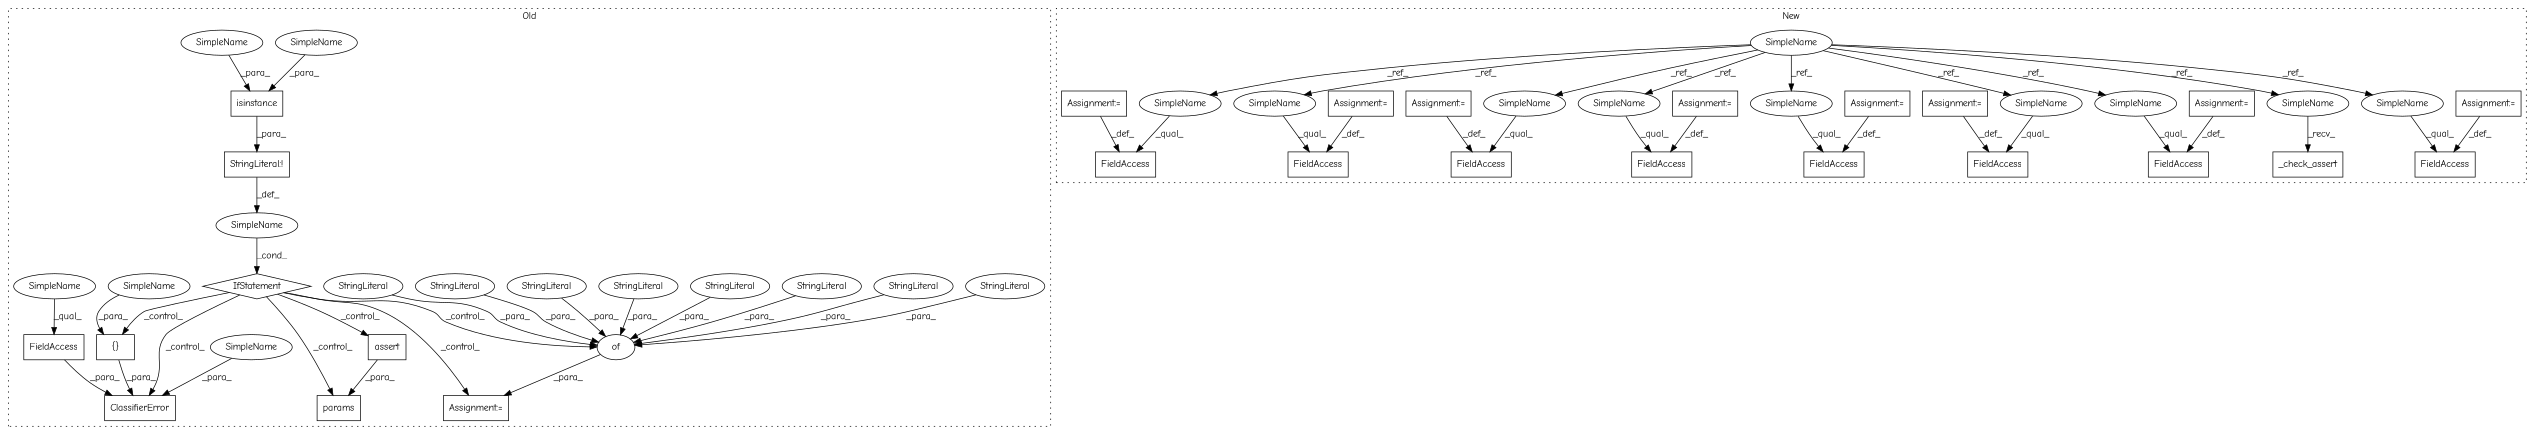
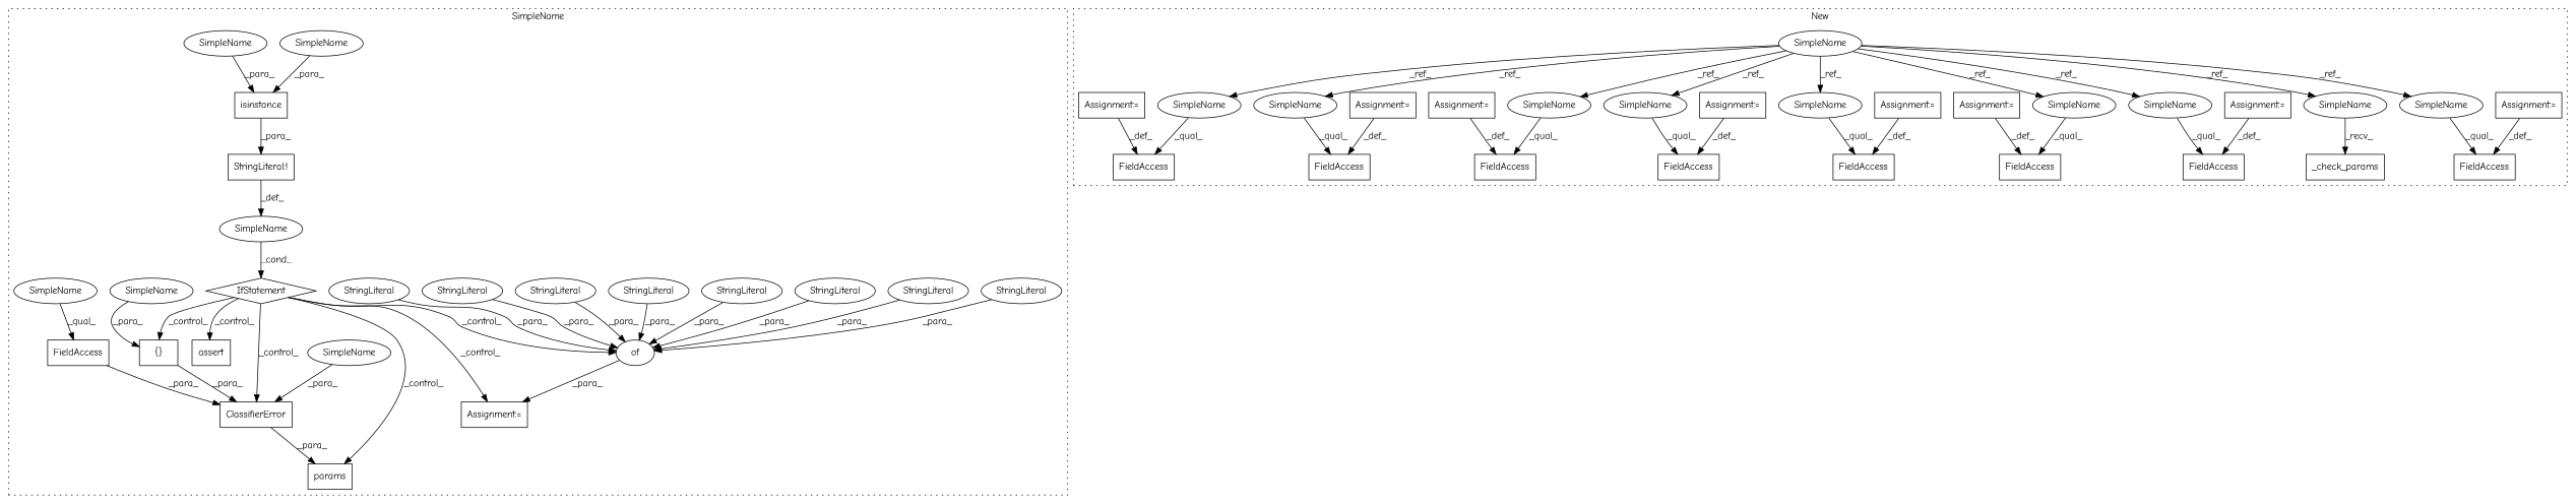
  digraph {
    fontname="Comic Neue"
    node [a=42 fontname="Comic Neue" l=4 s=16820 shape=ellipse]
    edge [fontname="Comic Neue"]
    n1 [a=32 l="3,1" label=of s="16900,17084"]
    n2 [a=45 l=12 label=StringLiteral s=17061]
    n3 [a=45 l=10 label=StringLiteral s=16927]
    n4 [a=45 l=12 label=StringLiteral s=16903]
    n5 [a=7 l=1 label="Assignment:=" s=16895 shape=box]
    n6 [a=38 l=1 label="StringLiteral:!" s=16745 shape=box]
    n7 [a=4 l="1,1" label="{}" s="16844,16864" shape=box]
    n8 [a=53 l=6 label=params s=16798 shape=box]
    n9 [a=6 l=7 label=assert s=17091 shape=box]
    n10 [a=25 l="4,2" label=IfStatement s="16741,16788" shape=diamond]
    n11 [label=SimpleName l="" s=""]
    n12 [a=32 l="11,1" label=isinstance s="16746,16787" shape=box]
    n13 [a=32 l="16,1" label=ClassifierError s="16804,16876" shape=box]
    n14 [a=22 l=14 label=FieldAccess shape=box]
    n15 [a=45 l=13 label=StringLiteral s=16997]
    n16 [a=45 l=15 label=StringLiteral s=16947]
    n17 [a=45 l=14 label=StringLiteral s=17023]
    n18 [a=45 l=10 label=StringLiteral s=16977]
    n19 [a=45 l=5 label=StringLiteral s=17051]
    n20 [l=10 label=SimpleName s=16757]
    n21 [l=10 label=SimpleName s=16866]
    n22 [l=19 label=SimpleName s=16768]
    n23 [l=19 label=SimpleName s=16845]
    n24 [label=SimpleName]
-   n25 [a=32 l=15 label=_check_assert s=16930 shape=box]
+   n25 [a=32 l=15 label=_check_params s=16930 shape=box]
    n26 [label=SimpleName s=16485]
    n27 [a=22 l=15 label=FieldAccess s=16893 shape=box]
    n28 [a=22 l=13 label=FieldAccess s=16711 shape=box]
    n29 [a=22 l=17 label=FieldAccess s=16839 shape=box]
    n30 [a=22 l=8 label=FieldAccess s=16875 shape=box]
    n31 [a=22 l=15 label=FieldAccess s=16679 shape=box]
    n32 [a=22 l=18 label=FieldAccess s=16739 shape=box]
    n33 [a=22 l=16 label=FieldAccess s=16805 shape=box]
    n34 [a=22 l=13 label=FieldAccess s=16777 shape=box]
    n35 [a=7 l=1 label="Assignment:=" s=16790 shape=box]
    n36 [a=7 l=1 label="Assignment:=" s=16724 shape=box]
    n37 [a=7 l=1 label="Assignment:=" s=16757 shape=box]
    n38 [a=7 l=1 label="Assignment:=" s=16856 shape=box]
    n39 [a=7 l=1 label="Assignment:=" s=16821 shape=box]
    n40 [a=7 l=1 label="Assignment:=" s=16908 shape=box]
    n41 [a=7 l=1 label="Assignment:=" s=16883 shape=box]
    n42 [a=7 l=1 label="Assignment:=" s=16694 shape=box]
    n43 [label=SimpleName s=16805]
    n44 [label=SimpleName s=16893]
    n45 [label=SimpleName s=16739]
    n46 [label=SimpleName s=16925]
    n47 [label=SimpleName s=16839]
    n48 [label=SimpleName s=16711]
    n49 [label=SimpleName s=16679]
    n50 [label=SimpleName s=16777]
    n51 [label=SimpleName s=16875]
    subgraph cluster_1 {
-     label=Old
+     label=SimpleName
      style=dotted
      n1
      n2
      n3
      n4
      n5
      n6
      n7
      n8
      n9
      n10
      n11
      n12
      n13
      n14
      n15
      n16
      n17
      n18
      n19
      n20
      n21
      n22
      n23
      n24
    }
    subgraph cluster_2 {
      label=New
      style=dotted
      n25
      n26
      n27
      n28
      n29
      n30
      n31
      n32
      n33
      n34
      n35
      n36
      n37
      n38
      n39
      n40
      n41
      n42
      n43
      n44
      n45
      n46
      n47
      n48
      n49
      n50
      n51
    }
    n1 -> n5 [label=_para_]
    n2 -> n1 [label=_para_]
    n3 -> n1 [label=_para_]
    n4 -> n1 [label=_para_]
    n6 -> n11 [label=_def_]
    n7 -> n13 [label=_para_]
    n10 -> n1 [label=_control_]
    n10 -> n5 [label=_control_]
    n10 -> n7 [label=_control_]
    n10 -> n8 [label=_control_]
    n10 -> n9 [label=_control_]
    n10 -> n13 [label=_control_]
    n11 -> n10 [label=_cond_]
    n12 -> n6 [label=_para_]
-   n9 -> n8 [label=_para_]
+   n13 -> n8 [label=_para_]
    n14 -> n13 [label=_para_]
    n15 -> n1 [label=_para_]
    n16 -> n1 [label=_para_]
    n17 -> n1 [label=_para_]
    n18 -> n1 [label=_para_]
    n19 -> n1 [label=_para_]
    n20 -> n12 [label=_para_]
    n21 -> n13 [label=_para_]
    n22 -> n12 [label=_para_]
    n23 -> n7 [label=_para_]
    n24 -> n14 [label=_qual_]
    n26 -> n43 [label=_ref_]
    n26 -> n44 [label=_ref_]
    n26 -> n45 [label=_ref_]
    n26 -> n46 [label=_ref_]
    n26 -> n47 [label=_ref_]
    n26 -> n48 [label=_ref_]
    n26 -> n49 [label=_ref_]
    n26 -> n50 [label=_ref_]
    n26 -> n51 [label=_ref_]
    n35 -> n34 [label=_def_]
    n36 -> n28 [label=_def_]
    n37 -> n32 [label=_def_]
    n38 -> n29 [label=_def_]
    n39 -> n33 [label=_def_]
    n40 -> n27 [label=_def_]
    n41 -> n30 [label=_def_]
    n42 -> n31 [label=_def_]
    n43 -> n33 [label=_qual_]
    n44 -> n27 [label=_qual_]
    n45 -> n32 [label=_qual_]
    n46 -> n25 [label=_recv_]
    n47 -> n29 [label=_qual_]
    n48 -> n28 [label=_qual_]
    n49 -> n31 [label=_qual_]
    n50 -> n34 [label=_qual_]
    n51 -> n30 [label=_qual_]
  }
